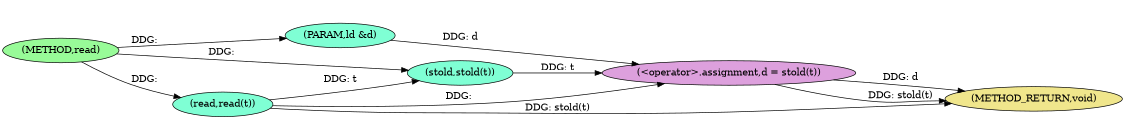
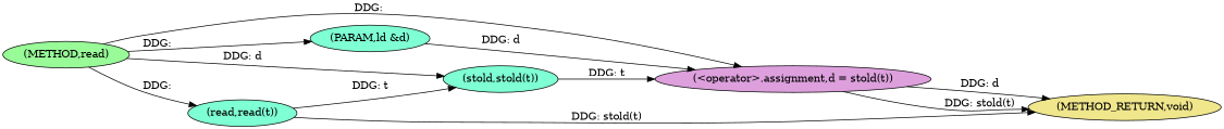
  digraph {
    rankdir=LR
    node [fillcolor=aquamarine style=filled]
    n1 [fillcolor=palegreen label="(METHOD,read)"]
    n2 [label="(PARAM,ld &d)"]
    n3 [label="(read,read(t))"]
    n4 [fillcolor=plum label="(<operator>.assignment,d = stold(t))"]
    n5 [label="(stold,stold(t))"]
    n6 [fillcolor=khaki label="(METHOD_RETURN,void)"]
    n1 -> n2 [label="DDG: "]
    n1 -> n3 [label="DDG: "]
-   n3 -> n4 [label="DDG: "]
-   n1 -> n5 [label="DDG: "]
+   n1 -> n4 [label="DDG: "]
+   n1 -> n5 [label="DDG: d"]
    n2 -> n4 [label="DDG: d"]
    n3 -> n5 [label="DDG: t"]
    n3 -> n6 [label="DDG: stold(t)"]
    n4 -> n6 [label="DDG: d"]
    n4 -> n6 [label="DDG: stold(t)"]
    n5 -> n4 [label="DDG: t"]
  }
